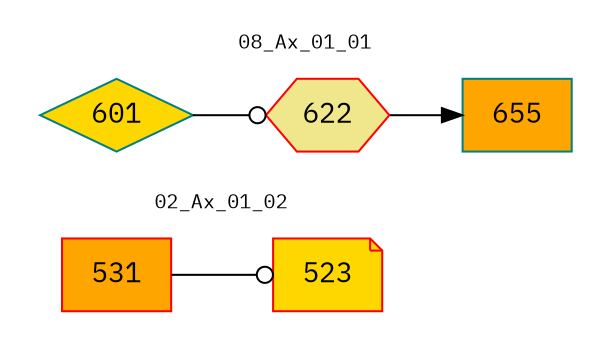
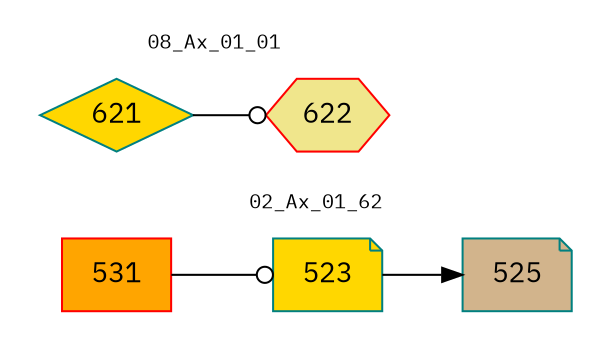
  digraph {
    fontname="IBM Plex Mono"
    rankdir=LR
    node [color=teal fillcolor=gold fontname="IBM Plex Mono" shape=note style=filled]
    edge [arrowhead=normal color=black fontname="IBM Plex Mono"]
-   n1 [color=red label=523]
+   n1 [label=523]
+   n2 [fillcolor=tan label=525]
    n3 [color=red fillcolor=orange label=531 shape=box]
    n4 [color=red fillcolor=khaki label=622 shape=hexagon]
-   n5 [label=601 shape=diamond]
-   n6 [fillcolor=orange label=655 shape=box]
+   n5 [label=621 shape=diamond]
    subgraph cluster_1 {
      color=white
      fontsize=10
-     label="02_Ax_01_02"
+     label="02_Ax_01_62"
      n1
+     n2
      n3
    }
    subgraph cluster_2 {
      color=white
      fontsize=10
      label="08_Ax_01_01"
      n4
      n5
-     n6
    }
+   n1 -> n2
    n3 -> n1 [arrowhead=odot]
-   n4 -> n6
    n5 -> n4 [arrowhead=odot]
  }
